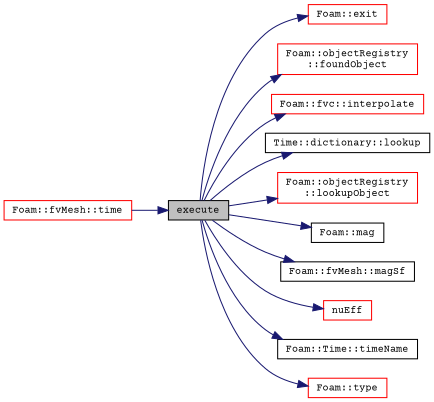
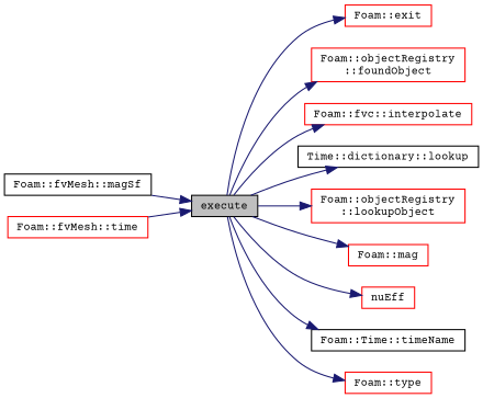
  digraph {
    fontname="Courier Prime"
    rankdir=LR
    node [color=red fontname="Courier Prime" fontsize=10 shape=record]
    edge [color=midnightblue fontname="Courier Prime" fontsize=10 labelfontname=FreeSans labelfontsize=10 style=solid]
    n1 [color=black fillcolor=grey75 fontcolor=black height=0.2 label=execute style=filled width=0.4]
    n2 [height=0.2 label="Foam::exit" width=0.4]
    n3 [height=0.2 label="Foam::objectRegistry\l::foundObject" width=0.4]
    n4 [height=0.2 label="Foam::fvc::interpolate" width=0.4]
    n5 [color=black height=0.2 label="Time::dictionary::lookup" width=0.4]
    n6 [height=0.2 label="Foam::objectRegistry\l::lookupObject" width=0.4]
-   n7 [color=black height=0.2 label="Foam::mag" width=0.4]
+   n7 [height=0.2 label="Foam::mag" width=0.4]
    n8 [color=black height=0.2 label="Foam::fvMesh::magSf" width=0.4]
    n9 [height=0.2 label=nuEff width=0.4]
    n10 [color=black height=0.2 label="Foam::Time::timeName" width=0.4]
    n11 [height=0.2 label="Foam::type" width=0.4]
    n12 [height=0.2 label="Foam::fvMesh::time" width=0.4]
    n1 -> n2
    n1 -> n3
    n1 -> n4
    n1 -> n5
    n1 -> n6
    n1 -> n7
-   n1 -> n8
+   n8 -> n1
    n1 -> n9
    n1 -> n10
    n1 -> n11
    n12 -> n1
  }
